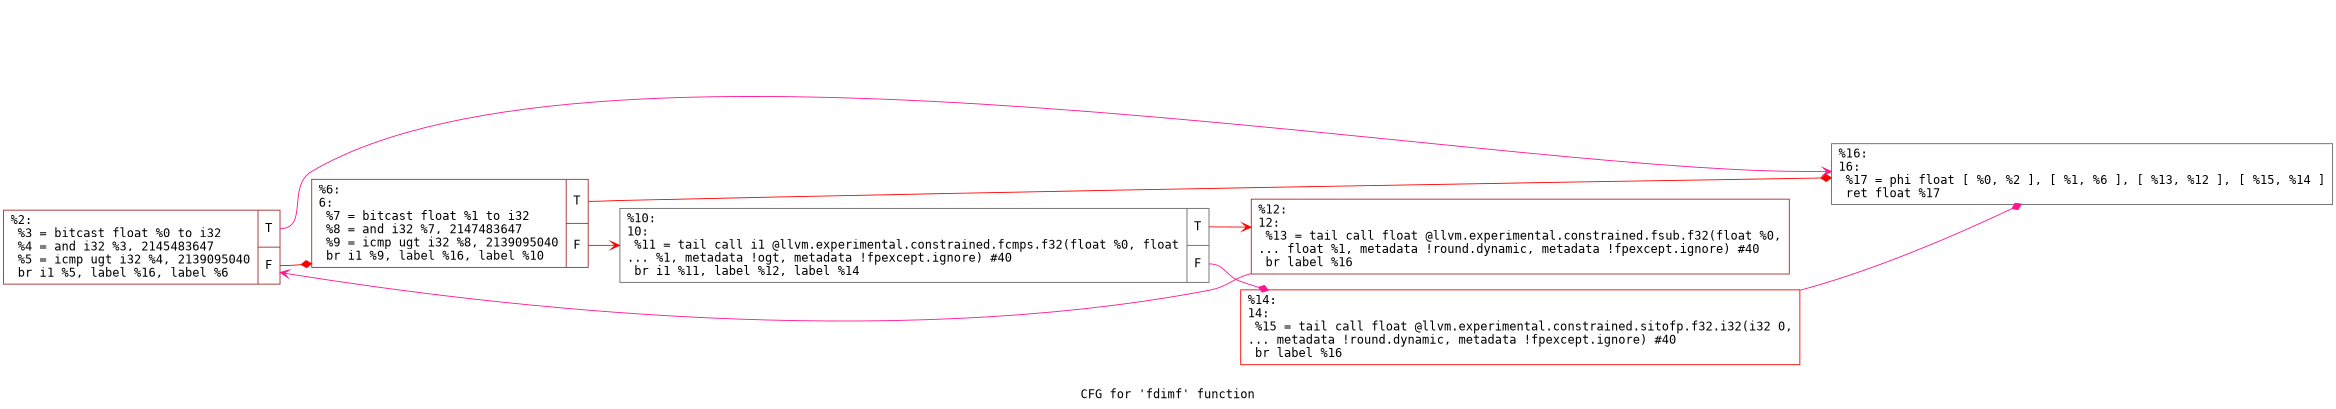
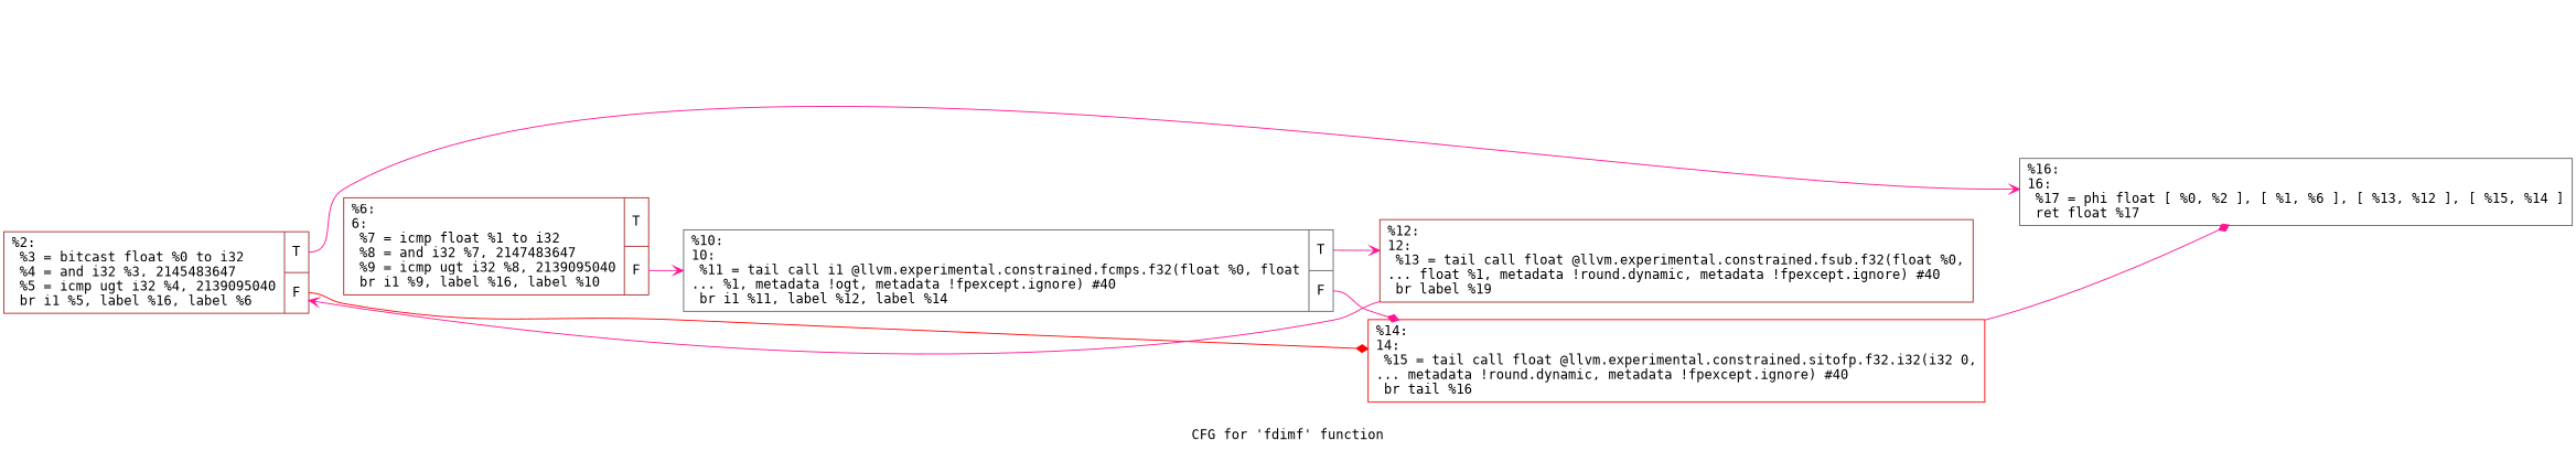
  digraph {
    fontname="DejaVu Sans Mono"
    label="CFG for 'fdimf' function"
    rankdir=LR
    node [color=brown fontname="DejaVu Sans Mono" shape=record]
    edge [arrowhead=vee color=deeppink fontname="DejaVu Sans Mono" tailport=s0]
    n1 [label="{%2:\l  %3 = bitcast float %0 to i32\l  %4 = and i32 %3, 2145483647\l  %5 = icmp ugt i32 %4, 2139095040\l  br i1 %5, label %16, label %6\l|{<s0>T|<s1>F}}"]
    n2 [color=gray40 label="{%16:\l16:                                               \l  %17 = phi float [ %0, %2 ], [ %1, %6 ], [ %13, %12 ], [ %15, %14 ]\l  ret float %17\l}"]
-   n3 [label="{%6:\l6:                                                \l  %7 = bitcast float %1 to i32\l  %8 = and i32 %7, 2147483647\l  %9 = icmp ugt i32 %8, 2139095040\l  br i1 %9, label %16, label %10\l|{<s0>T|<s1>F}}"]
+   n3 [label="{%6:\l6:                                                \l  %7 = icmp float %1 to i32\l  %8 = and i32 %7, 2147483647\l  %9 = icmp ugt i32 %8, 2139095040\l  br i1 %9, label %16, label %10\l|{<s0>T|<s1>F}}"]
    n4 [color=gray40 label="{%10:\l10:                                               \l  %11 = tail call i1 @llvm.experimental.constrained.fcmps.f32(float %0, float\l... %1, metadata !ogt, metadata !fpexcept.ignore) #40\l  br i1 %11, label %12, label %14\l|{<s0>T|<s1>F}}"]
-   n5 [label="{%12:\l12:                                               \l  %13 = tail call float @llvm.experimental.constrained.fsub.f32(float %0,\l... float %1, metadata !round.dynamic, metadata !fpexcept.ignore) #40\l  br label %16\l}"]
-   n6 [color=red label="{%14:\l14:                                               \l  %15 = tail call float @llvm.experimental.constrained.sitofp.f32.i32(i32 0,\l... metadata !round.dynamic, metadata !fpexcept.ignore) #40\l  br label %16\l}"]
+   n5 [label="{%12:\l12:                                               \l  %13 = tail call float @llvm.experimental.constrained.fsub.f32(float %0,\l... float %1, metadata !round.dynamic, metadata !fpexcept.ignore) #40\l  br label %19\l}"]
+   n6 [color=red label="{%14:\l14:                                               \l  %15 = tail call float @llvm.experimental.constrained.sitofp.f32.i32(i32 0,\l... metadata !round.dynamic, metadata !fpexcept.ignore) #40\l  br tail %16\l}"]
    n1 -> n2
-   n1 -> n3 [arrowhead=diamond color=red tailport=s1]
-   n3 -> n2 [arrowhead=diamond color=red]
-   n3 -> n4 [color=red tailport=s1]
-   n4 -> n5 [color=red]
+   n1 -> n6 [arrowhead=diamond color=red tailport=s1]
+   n3 -> n4 [tailport=s1]
+   n4 -> n5
    n4 -> n6 [arrowhead=diamond tailport=s1]
    n5 -> n1
    n6 -> n2 [arrowhead=diamond]
  }
